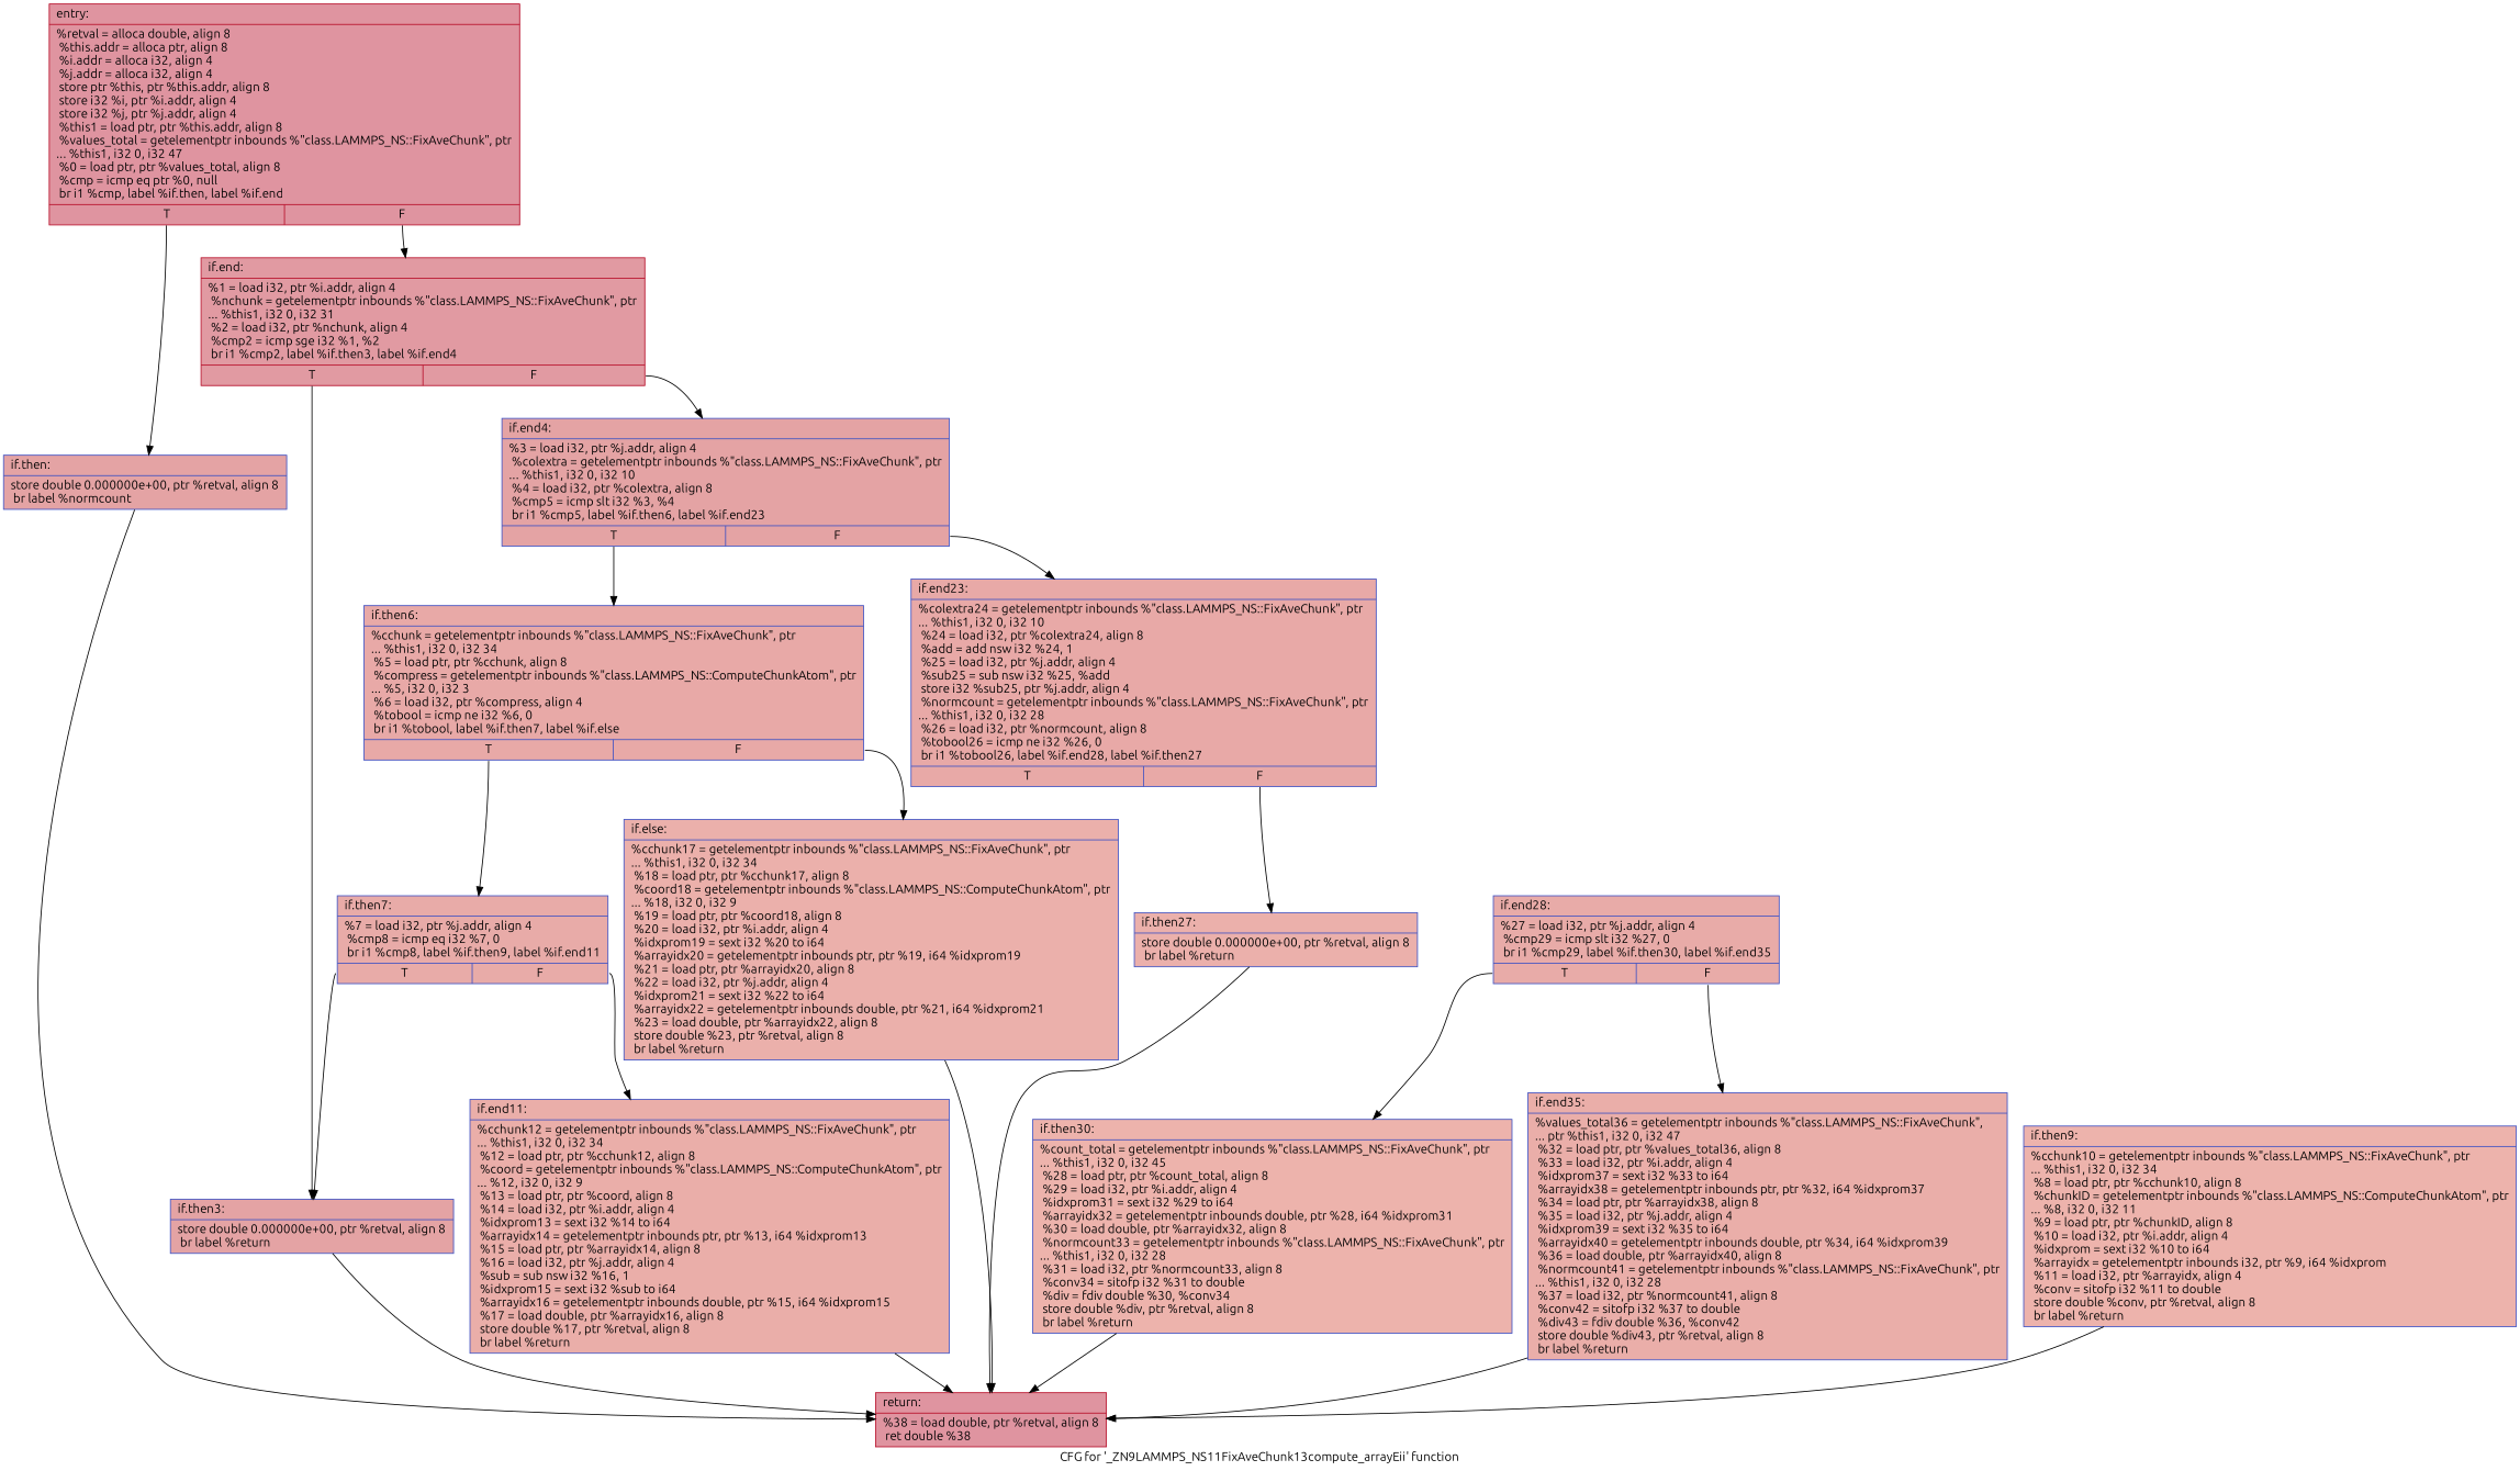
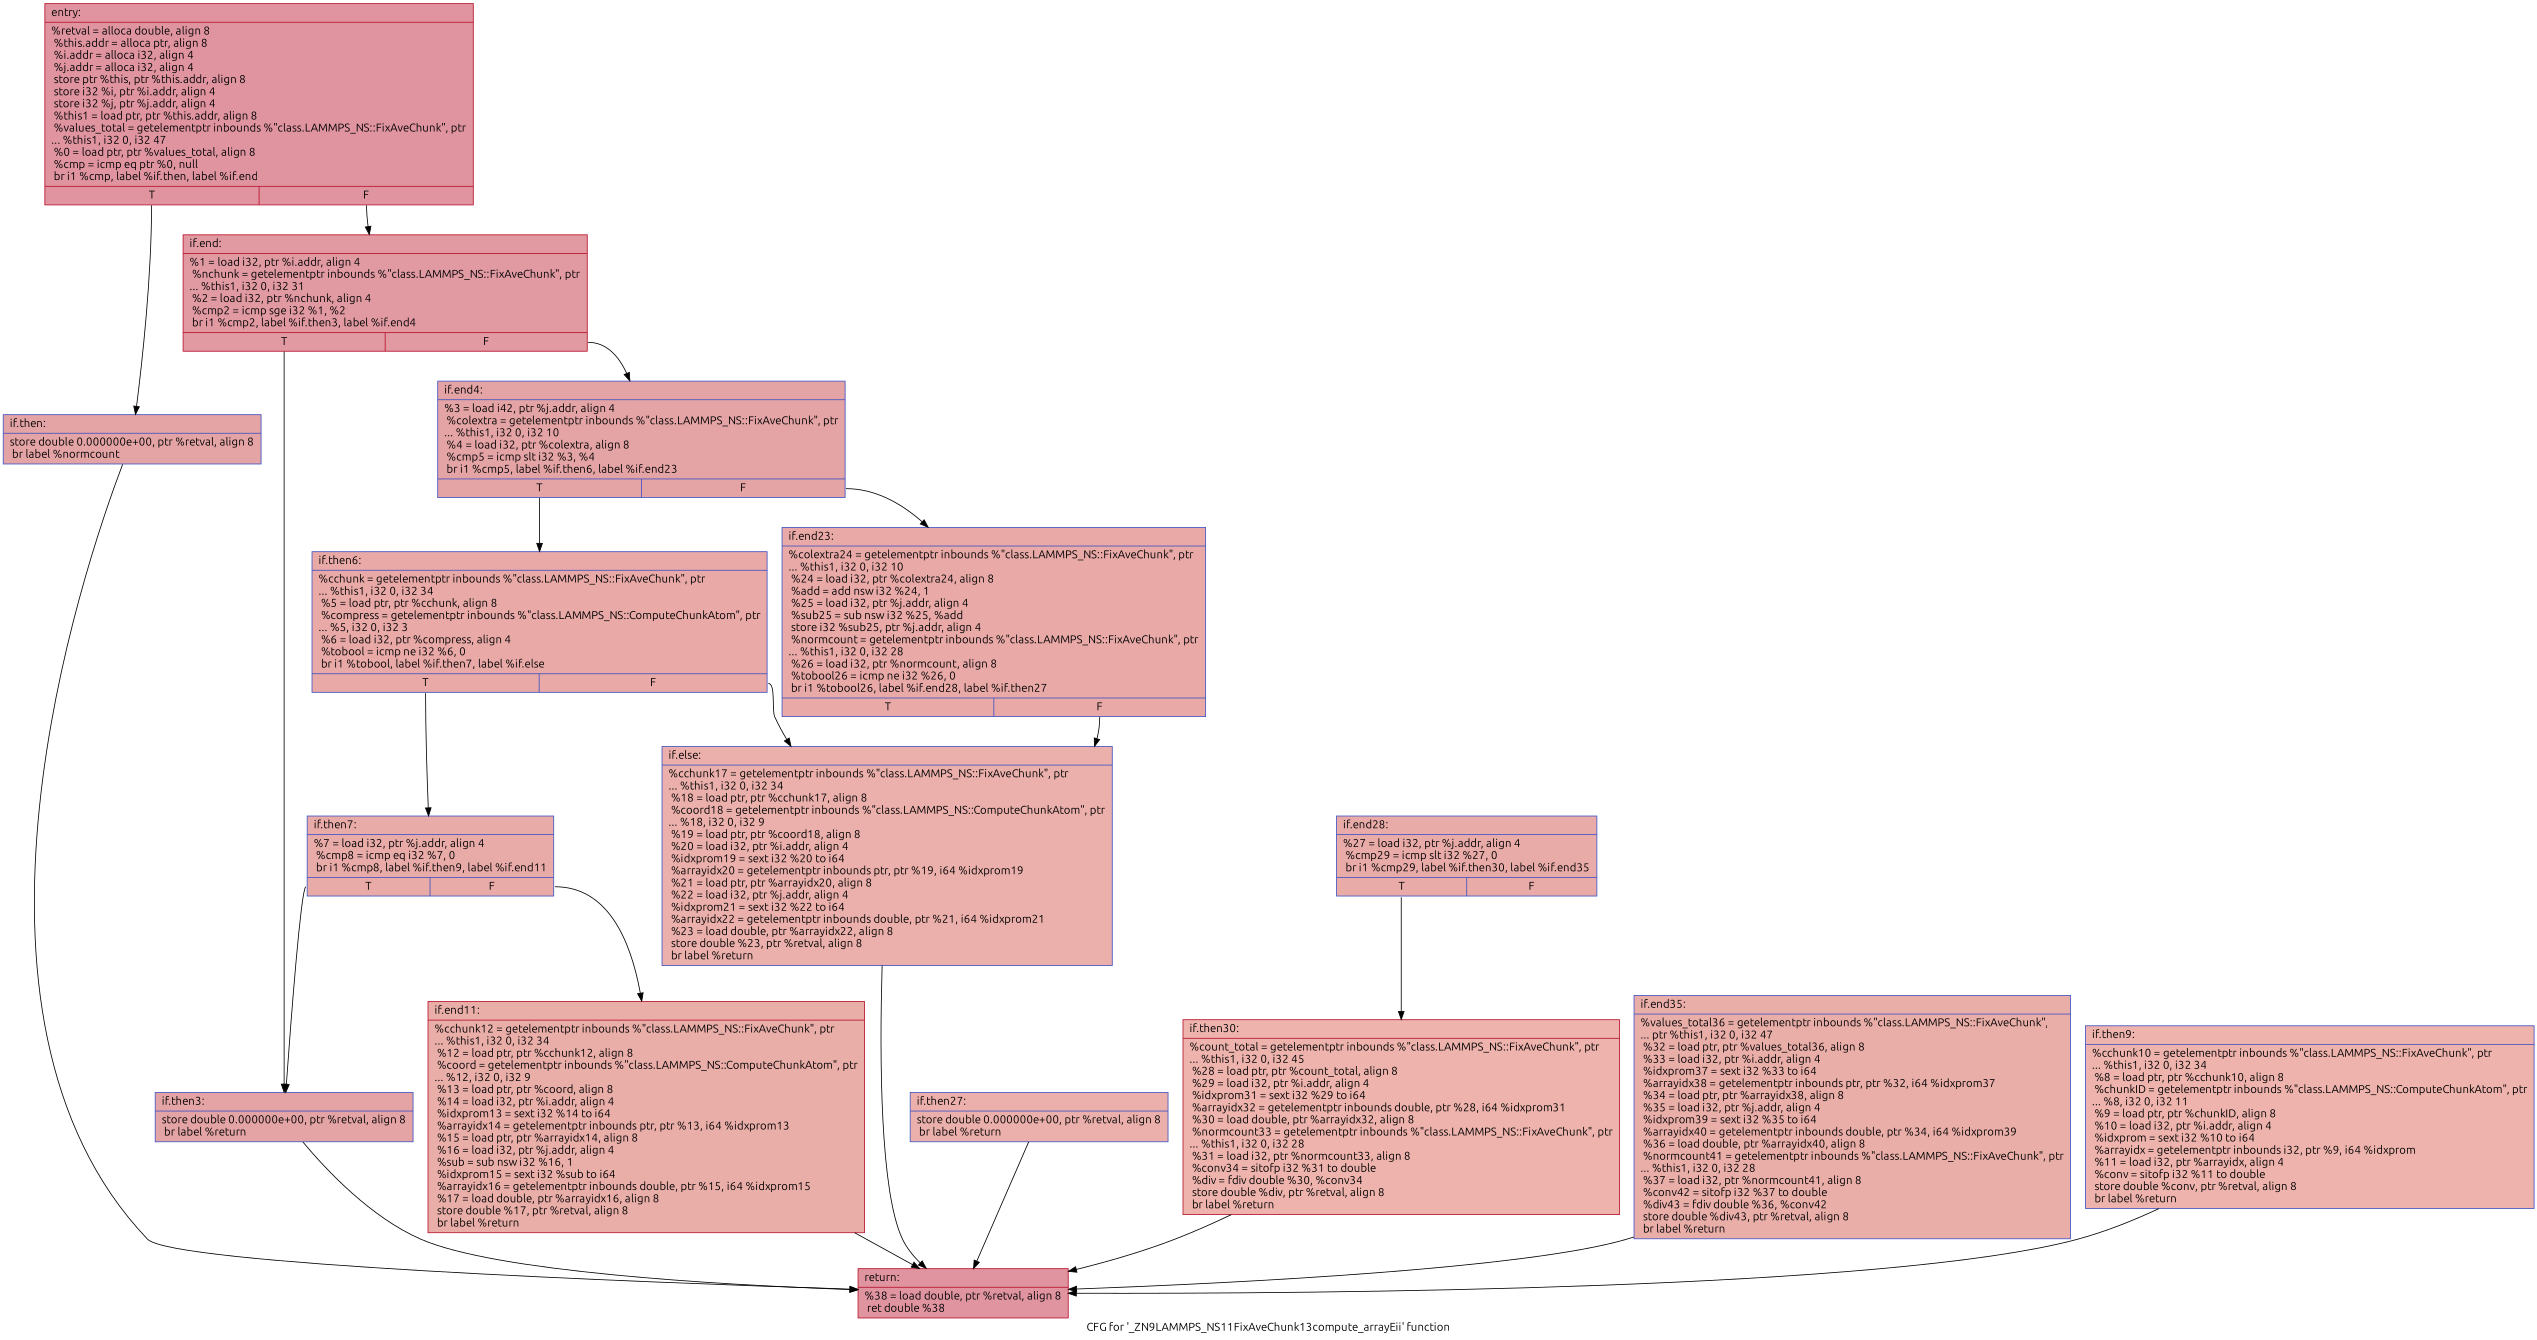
  digraph {
    fontname=Ubuntu
    label="CFG for '_ZN9LAMMPS_NS11FixAveChunk13compute_arrayEii' function"
    node [color="#3d50c3ff" fillcolor="#c32e3170" fontname=Ubuntu shape=record style=filled]
    edge [fontname=Ubuntu]
    n1 [color="#b70d28ff" fillcolor="#b70d2870" label="{entry:\l|  %retval = alloca double, align 8\l  %this.addr = alloca ptr, align 8\l  %i.addr = alloca i32, align 4\l  %j.addr = alloca i32, align 4\l  store ptr %this, ptr %this.addr, align 8\l  store i32 %i, ptr %i.addr, align 4\l  store i32 %j, ptr %j.addr, align 4\l  %this1 = load ptr, ptr %this.addr, align 8\l  %values_total = getelementptr inbounds %\"class.LAMMPS_NS::FixAveChunk\", ptr\l... %this1, i32 0, i32 47\l  %0 = load ptr, ptr %values_total, align 8\l  %cmp = icmp eq ptr %0, null\l  br i1 %cmp, label %if.then, label %if.end\l|{<s0>T|<s1>F}}"]
    n2 [label="{if.then:\l|  store double 0.000000e+00, ptr %retval, align 8\l  br label %normcount\l}"]
    n3 [color="#b70d28ff" fillcolor="#bb1b2c70" label="{if.end:\l|  %1 = load i32, ptr %i.addr, align 4\l  %nchunk = getelementptr inbounds %\"class.LAMMPS_NS::FixAveChunk\", ptr\l... %this1, i32 0, i32 31\l  %2 = load i32, ptr %nchunk, align 4\l  %cmp2 = icmp sge i32 %1, %2\l  br i1 %cmp2, label %if.then3, label %if.end4\l|{<s0>T|<s1>F}}"]
    n4 [color="#b70d28ff" fillcolor="#b70d2870" label="{return:\l|  %38 = load double, ptr %retval, align 8\l  ret double %38\l}"]
    n5 [label="{if.then3:\l|  store double 0.000000e+00, ptr %retval, align 8\l  br label %return\l}"]
-   n6 [label="{if.end4:\l|  %3 = load i32, ptr %j.addr, align 4\l  %colextra = getelementptr inbounds %\"class.LAMMPS_NS::FixAveChunk\", ptr\l... %this1, i32 0, i32 10\l  %4 = load i32, ptr %colextra, align 8\l  %cmp5 = icmp slt i32 %3, %4\l  br i1 %cmp5, label %if.then6, label %if.end23\l|{<s0>T|<s1>F}}"]
+   n6 [label="{if.end4:\l|  %3 = load i42, ptr %j.addr, align 4\l  %colextra = getelementptr inbounds %\"class.LAMMPS_NS::FixAveChunk\", ptr\l... %this1, i32 0, i32 10\l  %4 = load i32, ptr %colextra, align 8\l  %cmp5 = icmp slt i32 %3, %4\l  br i1 %cmp5, label %if.then6, label %if.end23\l|{<s0>T|<s1>F}}"]
    n7 [fillcolor="#ca3b3770" label="{if.then6:\l|  %cchunk = getelementptr inbounds %\"class.LAMMPS_NS::FixAveChunk\", ptr\l... %this1, i32 0, i32 34\l  %5 = load ptr, ptr %cchunk, align 8\l  %compress = getelementptr inbounds %\"class.LAMMPS_NS::ComputeChunkAtom\", ptr\l... %5, i32 0, i32 3\l  %6 = load i32, ptr %compress, align 4\l  %tobool = icmp ne i32 %6, 0\l  br i1 %tobool, label %if.then7, label %if.else\l|{<s0>T|<s1>F}}"]
    n8 [fillcolor="#ca3b3770" label="{if.end23:\l|  %colextra24 = getelementptr inbounds %\"class.LAMMPS_NS::FixAveChunk\", ptr\l... %this1, i32 0, i32 10\l  %24 = load i32, ptr %colextra24, align 8\l  %add = add nsw i32 %24, 1\l  %25 = load i32, ptr %j.addr, align 4\l  %sub25 = sub nsw i32 %25, %add\l  store i32 %sub25, ptr %j.addr, align 4\l  %normcount = getelementptr inbounds %\"class.LAMMPS_NS::FixAveChunk\", ptr\l... %this1, i32 0, i32 28\l  %26 = load i32, ptr %normcount, align 8\l  %tobool26 = icmp ne i32 %26, 0\l  br i1 %tobool26, label %if.end28, label %if.then27\l|{<s0>T|<s1>F}}"]
    n9 [fillcolor="#cc403a70" label="{if.then7:\l|  %7 = load i32, ptr %j.addr, align 4\l  %cmp8 = icmp eq i32 %7, 0\l  br i1 %cmp8, label %if.then9, label %if.end11\l|{<s0>T|<s1>F}}"]
    n10 [fillcolor="#d24b4070" label="{if.else:\l|  %cchunk17 = getelementptr inbounds %\"class.LAMMPS_NS::FixAveChunk\", ptr\l... %this1, i32 0, i32 34\l  %18 = load ptr, ptr %cchunk17, align 8\l  %coord18 = getelementptr inbounds %\"class.LAMMPS_NS::ComputeChunkAtom\", ptr\l... %18, i32 0, i32 9\l  %19 = load ptr, ptr %coord18, align 8\l  %20 = load i32, ptr %i.addr, align 4\l  %idxprom19 = sext i32 %20 to i64\l  %arrayidx20 = getelementptr inbounds ptr, ptr %19, i64 %idxprom19\l  %21 = load ptr, ptr %arrayidx20, align 8\l  %22 = load i32, ptr %j.addr, align 4\l  %idxprom21 = sext i32 %22 to i64\l  %arrayidx22 = getelementptr inbounds double, ptr %21, i64 %idxprom21\l  %23 = load double, ptr %arrayidx22, align 8\l  store double %23, ptr %retval, align 8\l  br label %return\l}"]
    n11 [fillcolor="#d24b4070" label="{if.then27:\l|  store double 0.000000e+00, ptr %retval, align 8\l  br label %return\l}"]
-   n12 [fillcolor="#d0473d70" label="{if.end11:\l|  %cchunk12 = getelementptr inbounds %\"class.LAMMPS_NS::FixAveChunk\", ptr\l... %this1, i32 0, i32 34\l  %12 = load ptr, ptr %cchunk12, align 8\l  %coord = getelementptr inbounds %\"class.LAMMPS_NS::ComputeChunkAtom\", ptr\l... %12, i32 0, i32 9\l  %13 = load ptr, ptr %coord, align 8\l  %14 = load i32, ptr %i.addr, align 4\l  %idxprom13 = sext i32 %14 to i64\l  %arrayidx14 = getelementptr inbounds ptr, ptr %13, i64 %idxprom13\l  %15 = load ptr, ptr %arrayidx14, align 8\l  %16 = load i32, ptr %j.addr, align 4\l  %sub = sub nsw i32 %16, 1\l  %idxprom15 = sext i32 %sub to i64\l  %arrayidx16 = getelementptr inbounds double, ptr %15, i64 %idxprom15\l  %17 = load double, ptr %arrayidx16, align 8\l  store double %17, ptr %retval, align 8\l  br label %return\l}"]
+   n12 [color="#b70d28ff" fillcolor="#d0473d70" label="{if.end11:\l|  %cchunk12 = getelementptr inbounds %\"class.LAMMPS_NS::FixAveChunk\", ptr\l... %this1, i32 0, i32 34\l  %12 = load ptr, ptr %cchunk12, align 8\l  %coord = getelementptr inbounds %\"class.LAMMPS_NS::ComputeChunkAtom\", ptr\l... %12, i32 0, i32 9\l  %13 = load ptr, ptr %coord, align 8\l  %14 = load i32, ptr %i.addr, align 4\l  %idxprom13 = sext i32 %14 to i64\l  %arrayidx14 = getelementptr inbounds ptr, ptr %13, i64 %idxprom13\l  %15 = load ptr, ptr %arrayidx14, align 8\l  %16 = load i32, ptr %j.addr, align 4\l  %sub = sub nsw i32 %16, 1\l  %idxprom15 = sext i32 %sub to i64\l  %arrayidx16 = getelementptr inbounds double, ptr %15, i64 %idxprom15\l  %17 = load double, ptr %arrayidx16, align 8\l  store double %17, ptr %retval, align 8\l  br label %return\l}"]
    n13 [fillcolor="#cc403a70" label="{if.end28:\l|  %27 = load i32, ptr %j.addr, align 4\l  %cmp29 = icmp slt i32 %27, 0\l  br i1 %cmp29, label %if.then30, label %if.end35\l|{<s0>T|<s1>F}}"]
-   n14 [fillcolor="#d6524470" label="{if.then30:\l|  %count_total = getelementptr inbounds %\"class.LAMMPS_NS::FixAveChunk\", ptr\l... %this1, i32 0, i32 45\l  %28 = load ptr, ptr %count_total, align 8\l  %29 = load i32, ptr %i.addr, align 4\l  %idxprom31 = sext i32 %29 to i64\l  %arrayidx32 = getelementptr inbounds double, ptr %28, i64 %idxprom31\l  %30 = load double, ptr %arrayidx32, align 8\l  %normcount33 = getelementptr inbounds %\"class.LAMMPS_NS::FixAveChunk\", ptr\l... %this1, i32 0, i32 28\l  %31 = load i32, ptr %normcount33, align 8\l  %conv34 = sitofp i32 %31 to double\l  %div = fdiv double %30, %conv34\l  store double %div, ptr %retval, align 8\l  br label %return\l}"]
+   n14 [color="#b70d28ff" fillcolor="#d6524470" label="{if.then30:\l|  %count_total = getelementptr inbounds %\"class.LAMMPS_NS::FixAveChunk\", ptr\l... %this1, i32 0, i32 45\l  %28 = load ptr, ptr %count_total, align 8\l  %29 = load i32, ptr %i.addr, align 4\l  %idxprom31 = sext i32 %29 to i64\l  %arrayidx32 = getelementptr inbounds double, ptr %28, i64 %idxprom31\l  %30 = load double, ptr %arrayidx32, align 8\l  %normcount33 = getelementptr inbounds %\"class.LAMMPS_NS::FixAveChunk\", ptr\l... %this1, i32 0, i32 28\l  %31 = load i32, ptr %normcount33, align 8\l  %conv34 = sitofp i32 %31 to double\l  %div = fdiv double %30, %conv34\l  store double %div, ptr %retval, align 8\l  br label %return\l}"]
    n15 [fillcolor="#d0473d70" label="{if.end35:\l|  %values_total36 = getelementptr inbounds %\"class.LAMMPS_NS::FixAveChunk\",\l... ptr %this1, i32 0, i32 47\l  %32 = load ptr, ptr %values_total36, align 8\l  %33 = load i32, ptr %i.addr, align 4\l  %idxprom37 = sext i32 %33 to i64\l  %arrayidx38 = getelementptr inbounds ptr, ptr %32, i64 %idxprom37\l  %34 = load ptr, ptr %arrayidx38, align 8\l  %35 = load i32, ptr %j.addr, align 4\l  %idxprom39 = sext i32 %35 to i64\l  %arrayidx40 = getelementptr inbounds double, ptr %34, i64 %idxprom39\l  %36 = load double, ptr %arrayidx40, align 8\l  %normcount41 = getelementptr inbounds %\"class.LAMMPS_NS::FixAveChunk\", ptr\l... %this1, i32 0, i32 28\l  %37 = load i32, ptr %normcount41, align 8\l  %conv42 = sitofp i32 %37 to double\l  %div43 = fdiv double %36, %conv42\l  store double %div43, ptr %retval, align 8\l  br label %return\l}"]
    n16 [fillcolor="#d6524470" label="{if.then9:\l|  %cchunk10 = getelementptr inbounds %\"class.LAMMPS_NS::FixAveChunk\", ptr\l... %this1, i32 0, i32 34\l  %8 = load ptr, ptr %cchunk10, align 8\l  %chunkID = getelementptr inbounds %\"class.LAMMPS_NS::ComputeChunkAtom\", ptr\l... %8, i32 0, i32 11\l  %9 = load ptr, ptr %chunkID, align 8\l  %10 = load i32, ptr %i.addr, align 4\l  %idxprom = sext i32 %10 to i64\l  %arrayidx = getelementptr inbounds i32, ptr %9, i64 %idxprom\l  %11 = load i32, ptr %arrayidx, align 4\l  %conv = sitofp i32 %11 to double\l  store double %conv, ptr %retval, align 8\l  br label %return\l}"]
    n1 -> n2 [tailport=s0]
    n1 -> n3 [tailport=s1]
    n2 -> n4
    n3 -> n5 [tailport=s0]
    n3 -> n6 [tailport=s1]
    n5 -> n4
    n6 -> n7 [tailport=s0]
    n6 -> n8 [tailport=s1]
    n7 -> n9 [tailport=s0]
    n7 -> n10 [tailport=s1]
-   n8 -> n11 [tailport=s1]
+   n8 -> n10 [tailport=s1]
    n9 -> n5 [tailport=s0]
    n9 -> n12 [tailport=s1]
    n10 -> n4
    n11 -> n4
    n12 -> n4
    n13 -> n14 [tailport=s0]
-   n13 -> n15 [tailport=s1]
    n14 -> n4
    n15 -> n4
    n16 -> n4
  }
